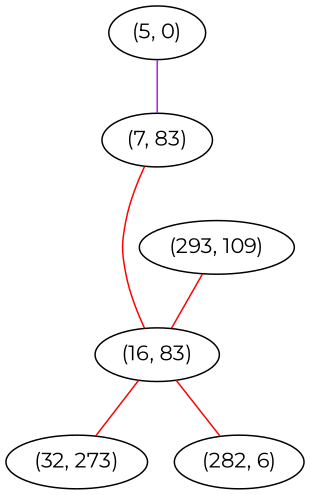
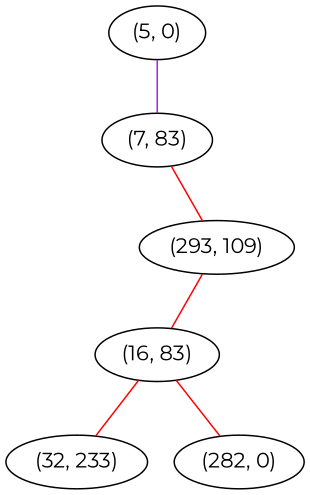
  graph {
    fontname=Montserrat
    node [fontname=Montserrat]
    edge [color=red fontname=Montserrat weight=1]
    n1 [label="(5, 0)"]
    "(7, 83)"
    "(16, 83)"
    "(293, 109)"
-   "(32, 233)" [label="(32, 273)"]
-   "(282, 6)"
+   "(32, 233)"
+   "(282, 6)" [label="(282, 0)"]
    n1 -- "(7, 83)" [color=purple weight=4]
-   "(7, 83)" -- "(16, 83)"
+   "(7, 83)" -- "(293, 109)"
    "(16, 83)" -- "(32, 233)"
    "(16, 83)" -- "(282, 6)"
    "(293, 109)" -- "(16, 83)"
  }
